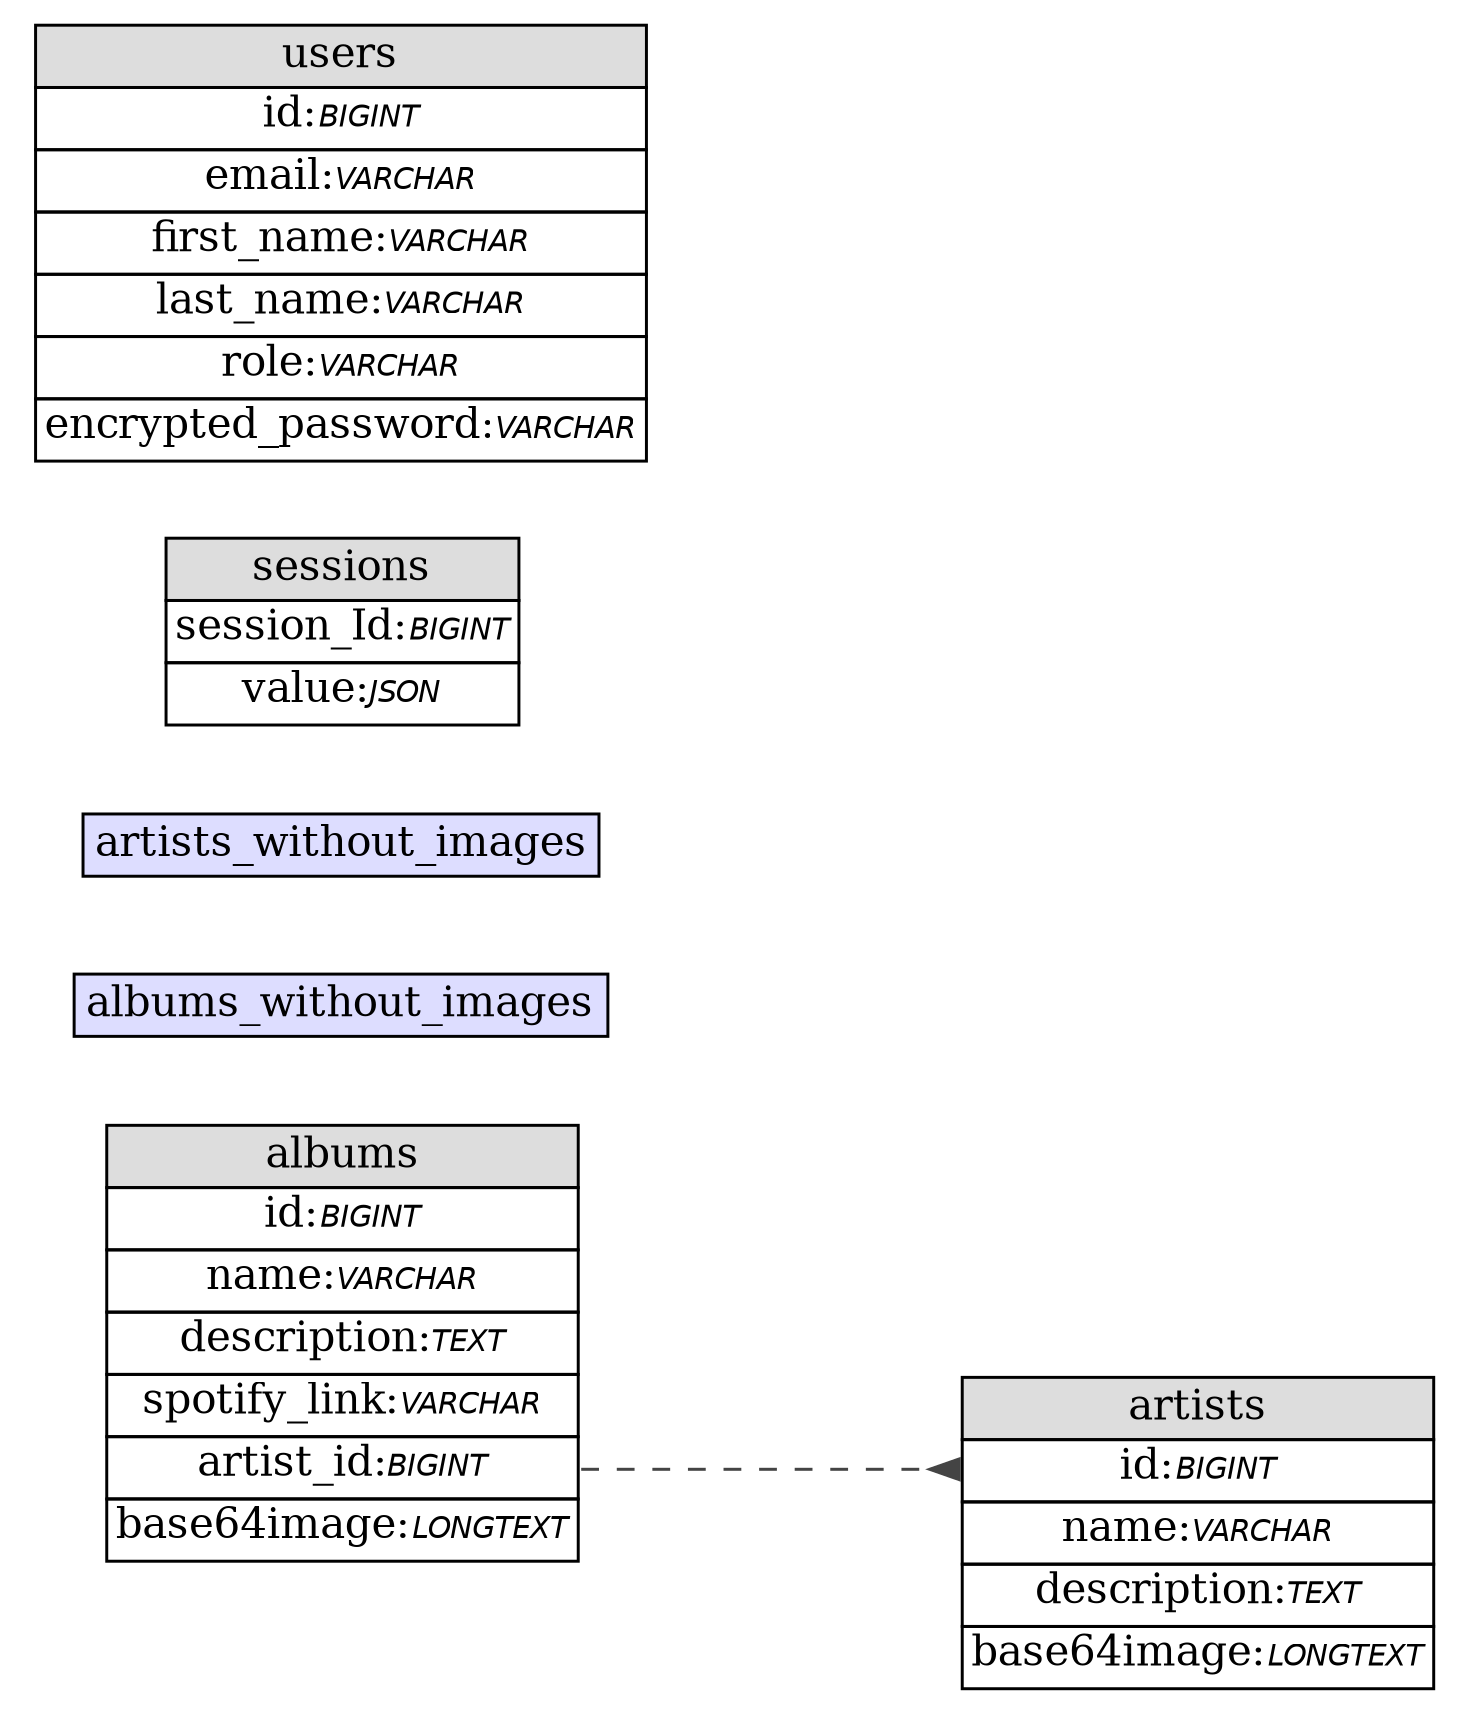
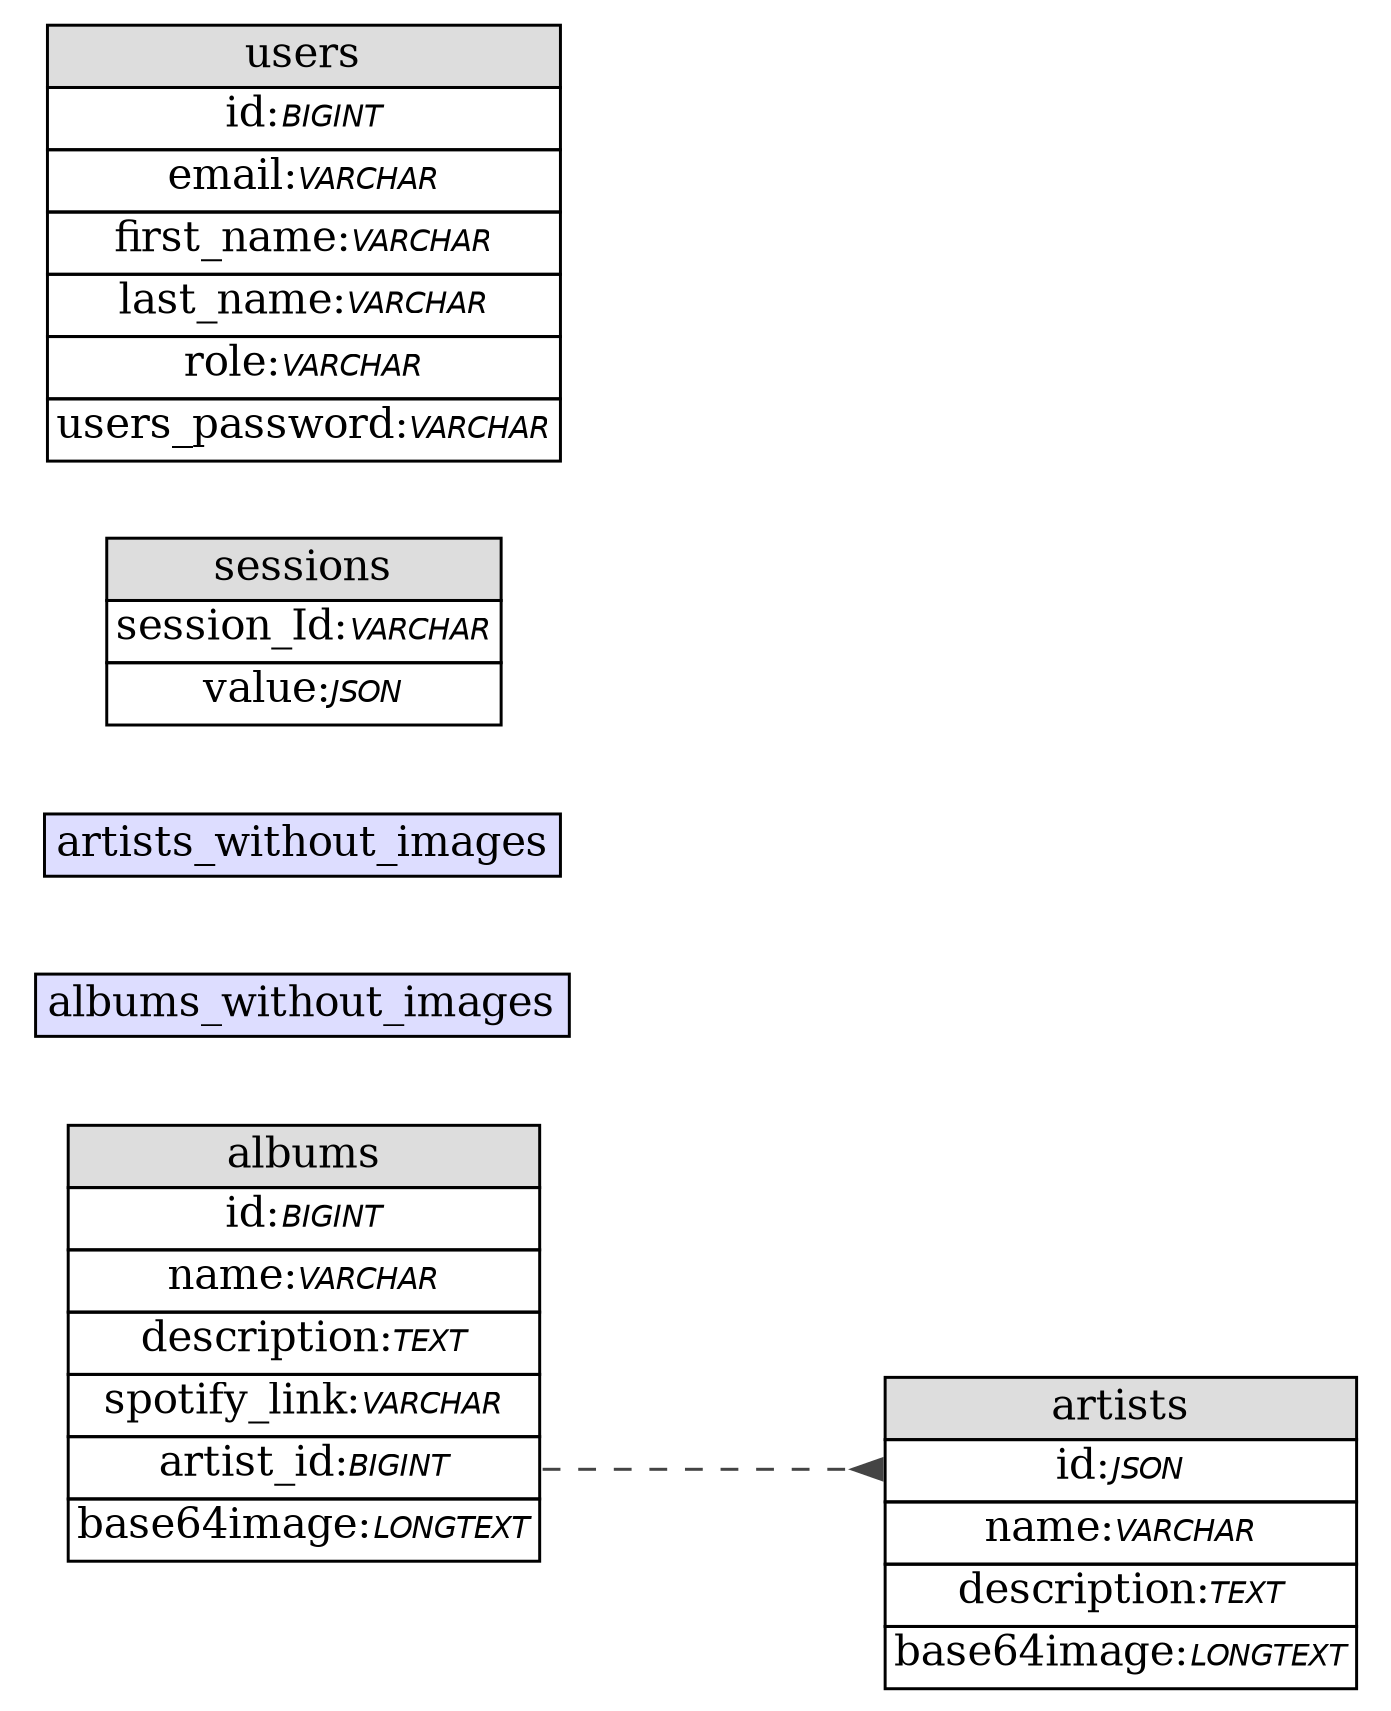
  digraph {
    compound=true
    fontname=Helvetica
    labelloc=t
    rankdir=LR
    ranksep=1.25
    node [shape=plaintext]
    n1 [label=< 			<TABLE BORDER="0" CELLSPACING="0" CELLBORDER="1"> 			<TR><TD COLSPAN="3" BGCOLOR="#DDDDDD">albums</TD></TR> 			<TR><TD COLSPAN="3" PORT="id">id:<FONT FACE="Helvetica-Oblique" POINT-SIZE="10">BIGINT</FONT></TD></TR> 			<TR><TD COLSPAN="3" PORT="name">name:<FONT FACE="Helvetica-Oblique" POINT-SIZE="10">VARCHAR</FONT></TD></TR> 			<TR><TD COLSPAN="3" PORT="description">description:<FONT FACE="Helvetica-Oblique" POINT-SIZE="10">TEXT</FONT></TD></TR> 			<TR><TD COLSPAN="3" PORT="spotify_link">spotify_link:<FONT FACE="Helvetica-Oblique" POINT-SIZE="10">VARCHAR</FONT></TD></TR> 			<TR><TD COLSPAN="3" PORT="artist_id">artist_id:<FONT FACE="Helvetica-Oblique" POINT-SIZE="10">BIGINT</FONT></TD></TR> 			<TR><TD COLSPAN="3" PORT="base64image">base64image:<FONT FACE="Helvetica-Oblique" POINT-SIZE="10">LONGTEXT</FONT></TD></TR> 			</TABLE>>]
    n2 [label=< 			<TABLE BORDER="0" CELLSPACING="0" CELLBORDER="1"> 			<TR><TD COLSPAN="3" BGCOLOR="#DDDDFF">albums_without_images</TD></TR> 			</TABLE>>]
-   n3 [label=< 			<TABLE BORDER="0" CELLSPACING="0" CELLBORDER="1"> 			<TR><TD COLSPAN="3" BGCOLOR="#DDDDDD">artists</TD></TR> 			<TR><TD COLSPAN="3" PORT="id">id:<FONT FACE="Helvetica-Oblique" POINT-SIZE="10">BIGINT</FONT></TD></TR> 			<TR><TD COLSPAN="3" PORT="name">name:<FONT FACE="Helvetica-Oblique" POINT-SIZE="10">VARCHAR</FONT></TD></TR> 			<TR><TD COLSPAN="3" PORT="description">description:<FONT FACE="Helvetica-Oblique" POINT-SIZE="10">TEXT</FONT></TD></TR> 			<TR><TD COLSPAN="3" PORT="base64image">base64image:<FONT FACE="Helvetica-Oblique" POINT-SIZE="10">LONGTEXT</FONT></TD></TR> 			</TABLE>>]
+   n3 [label=< 			<TABLE BORDER="0" CELLSPACING="0" CELLBORDER="1"> 			<TR><TD COLSPAN="3" BGCOLOR="#DDDDDD">artists</TD></TR> 			<TR><TD COLSPAN="3" PORT="id">id:<FONT FACE="Helvetica-Oblique" POINT-SIZE="10">JSON</FONT></TD></TR> 			<TR><TD COLSPAN="3" PORT="name">name:<FONT FACE="Helvetica-Oblique" POINT-SIZE="10">VARCHAR</FONT></TD></TR> 			<TR><TD COLSPAN="3" PORT="description">description:<FONT FACE="Helvetica-Oblique" POINT-SIZE="10">TEXT</FONT></TD></TR> 			<TR><TD COLSPAN="3" PORT="base64image">base64image:<FONT FACE="Helvetica-Oblique" POINT-SIZE="10">LONGTEXT</FONT></TD></TR> 			</TABLE>>]
    n4 [label=< 			<TABLE BORDER="0" CELLSPACING="0" CELLBORDER="1"> 			<TR><TD COLSPAN="3" BGCOLOR="#DDDDFF">artists_without_images</TD></TR> 			</TABLE>>]
-   n5 [label=< 			<TABLE BORDER="0" CELLSPACING="0" CELLBORDER="1"> 			<TR><TD COLSPAN="3" BGCOLOR="#DDDDDD">sessions</TD></TR> 			<TR><TD COLSPAN="3" PORT="session_id">session_Id:<FONT FACE="Helvetica-Oblique" POINT-SIZE="10">BIGINT</FONT></TD></TR> 			<TR><TD COLSPAN="3" PORT="value">value:<FONT FACE="Helvetica-Oblique" POINT-SIZE="10">JSON</FONT></TD></TR> 			</TABLE>>]
-   n6 [label=< 			<TABLE BORDER="0" CELLSPACING="0" CELLBORDER="1"> 			<TR><TD COLSPAN="3" BGCOLOR="#DDDDDD">users</TD></TR> 			<TR><TD COLSPAN="3" PORT="id">id:<FONT FACE="Helvetica-Oblique" POINT-SIZE="10">BIGINT</FONT></TD></TR> 			<TR><TD COLSPAN="3" PORT="email">email:<FONT FACE="Helvetica-Oblique" POINT-SIZE="10">VARCHAR</FONT></TD></TR> 			<TR><TD COLSPAN="3" PORT="first_name">first_name:<FONT FACE="Helvetica-Oblique" POINT-SIZE="10">VARCHAR</FONT></TD></TR> 			<TR><TD COLSPAN="3" PORT="last_name">last_name:<FONT FACE="Helvetica-Oblique" POINT-SIZE="10">VARCHAR</FONT></TD></TR> 			<TR><TD COLSPAN="3" PORT="role">role:<FONT FACE="Helvetica-Oblique" POINT-SIZE="10">VARCHAR</FONT></TD></TR> 			<TR><TD COLSPAN="3" PORT="encrypted_password">encrypted_password:<FONT FACE="Helvetica-Oblique" POINT-SIZE="10">VARCHAR</FONT></TD></TR> 			</TABLE>>]
+   n5 [label=< 			<TABLE BORDER="0" CELLSPACING="0" CELLBORDER="1"> 			<TR><TD COLSPAN="3" BGCOLOR="#DDDDDD">sessions</TD></TR> 			<TR><TD COLSPAN="3" PORT="session_id">session_Id:<FONT FACE="Helvetica-Oblique" POINT-SIZE="10">VARCHAR</FONT></TD></TR> 			<TR><TD COLSPAN="3" PORT="value">value:<FONT FACE="Helvetica-Oblique" POINT-SIZE="10">JSON</FONT></TD></TR> 			</TABLE>>]
+   n6 [label=< 			<TABLE BORDER="0" CELLSPACING="0" CELLBORDER="1"> 			<TR><TD COLSPAN="3" BGCOLOR="#DDDDDD">users</TD></TR> 			<TR><TD COLSPAN="3" PORT="id">id:<FONT FACE="Helvetica-Oblique" POINT-SIZE="10">BIGINT</FONT></TD></TR> 			<TR><TD COLSPAN="3" PORT="email">email:<FONT FACE="Helvetica-Oblique" POINT-SIZE="10">VARCHAR</FONT></TD></TR> 			<TR><TD COLSPAN="3" PORT="first_name">first_name:<FONT FACE="Helvetica-Oblique" POINT-SIZE="10">VARCHAR</FONT></TD></TR> 			<TR><TD COLSPAN="3" PORT="last_name">last_name:<FONT FACE="Helvetica-Oblique" POINT-SIZE="10">VARCHAR</FONT></TD></TR> 			<TR><TD COLSPAN="3" PORT="role">role:<FONT FACE="Helvetica-Oblique" POINT-SIZE="10">VARCHAR</FONT></TD></TR> 			<TR><TD COLSPAN="3" PORT="encrypted_password">users_password:<FONT FACE="Helvetica-Oblique" POINT-SIZE="10">VARCHAR</FONT></TD></TR> 			</TABLE>>]
    subgraph sub_1 {
      n1
    }
    subgraph sub_2 {
      n2
    }
    subgraph sub_3 {
      n3
    }
    subgraph sub_4 {
      n4
    }
    subgraph sub_5 {
      n5
    }
    subgraph sub_6 {
      n6
    }
    n1 -> n3 [arrowhead=inv arrowtail=normal color="#444444" headport=id style=dashed tailport=artist_id]
  }
